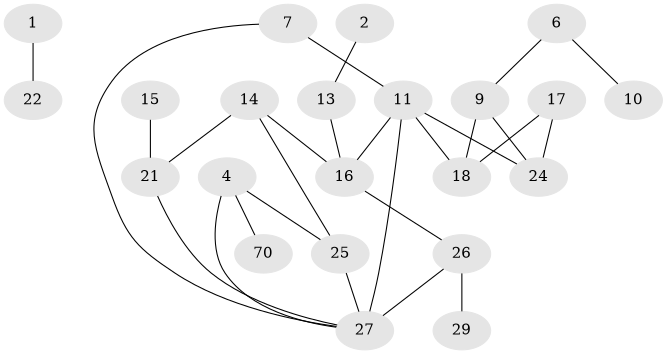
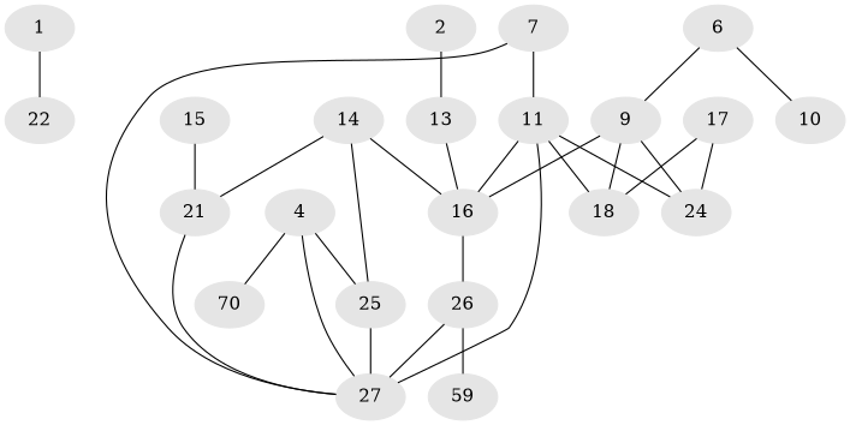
  graph {
    node [color=gray90 style=filled]
    edge [weight=1.0]
    1
    22
    2
    13
    16
    n6 [label=70]
    4
    25
    27
    6
    9
    10
    18
    24
    7
    11
    21
    26
    14
    15
-   29
+   29 [label=59]
    17
    1 -- 22
    2 -- 13
    13 -- 16 [weight=2.0]
    16 -- 26 [weight=2.0]
    4 -- n6
    4 -- 25
    4 -- 27
    25 -- 27
    6 -- 9
    6 -- 10
+   9 -- 16
    9 -- 18
    9 -- 24 [weight=2.0]
    7 -- 27
    7 -- 11 [weight=2.0]
    11 -- 16
    11 -- 27 [weight=3.0]
    11 -- 18
    11 -- 24
    21 -- 27
    26 -- 27
    26 -- 29
    14 -- 16
    14 -- 25
    14 -- 21
    15 -- 21
    17 -- 18
    17 -- 24
  }
